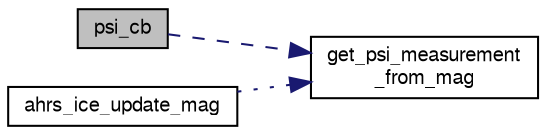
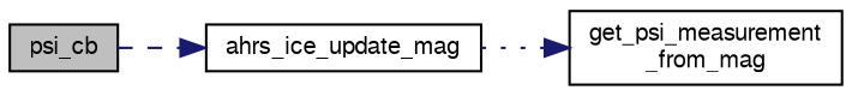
  digraph {
    rankdir=LR
    node [color=black fillcolor=white fontname=FreeSans fontsize=10 shape=record style=filled]
    edge [color=midnightblue fontname=FreeSans fontsize=10 labelfontname=FreeSans labelfontsize=10]
    n1 [fillcolor=grey75 fontcolor=black height=0.2 label=psi_cb width=0.4]
    n2 [height=0.2 label=ahrs_ice_update_mag width=0.4]
    n3 [height=0.2 label="get_psi_measurement\l_from_mag" width=0.4]
-   n1 -> n3 [style=dashed]
+   n1 -> n2 [style=dashed]
    n2 -> n3 [style=dotted]
  }
